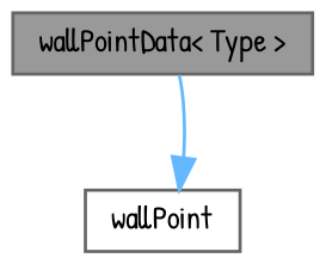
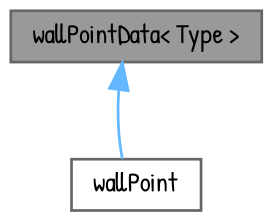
  digraph {
    fontname="Patrick Hand"
    node [color=gray40 fontname="Patrick Hand" fontsize=10 shape=box style=filled]
    n1 [fillcolor=grey60 fontcolor=black height=0.2 label="wallPointData\< Type \>" width=0.4]
    n2 [fillcolor=white height=0.2 label=wallPoint width=0.4]
-   n2 -> n1 [color=steelblue1 dir=back fontname="Patrick Hand" fontsize=10 labelfontname=Helvetica labelfontsize=10 style=solid]
+   n1 -> n2 [color=steelblue1 dir=back fontname="Patrick Hand" fontsize=10 labelfontname=Helvetica labelfontsize=10 style=solid]
  }
